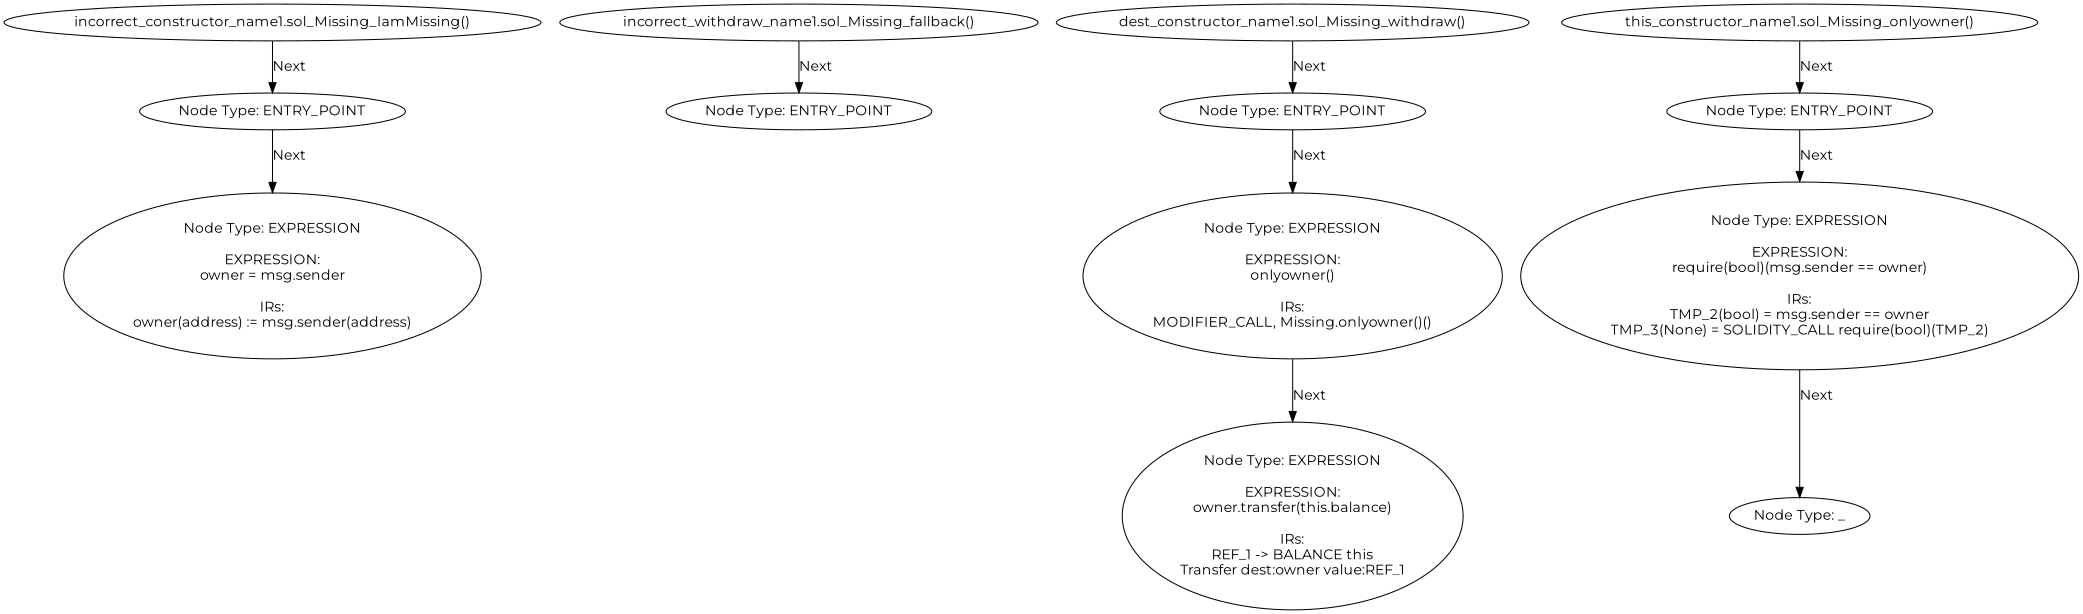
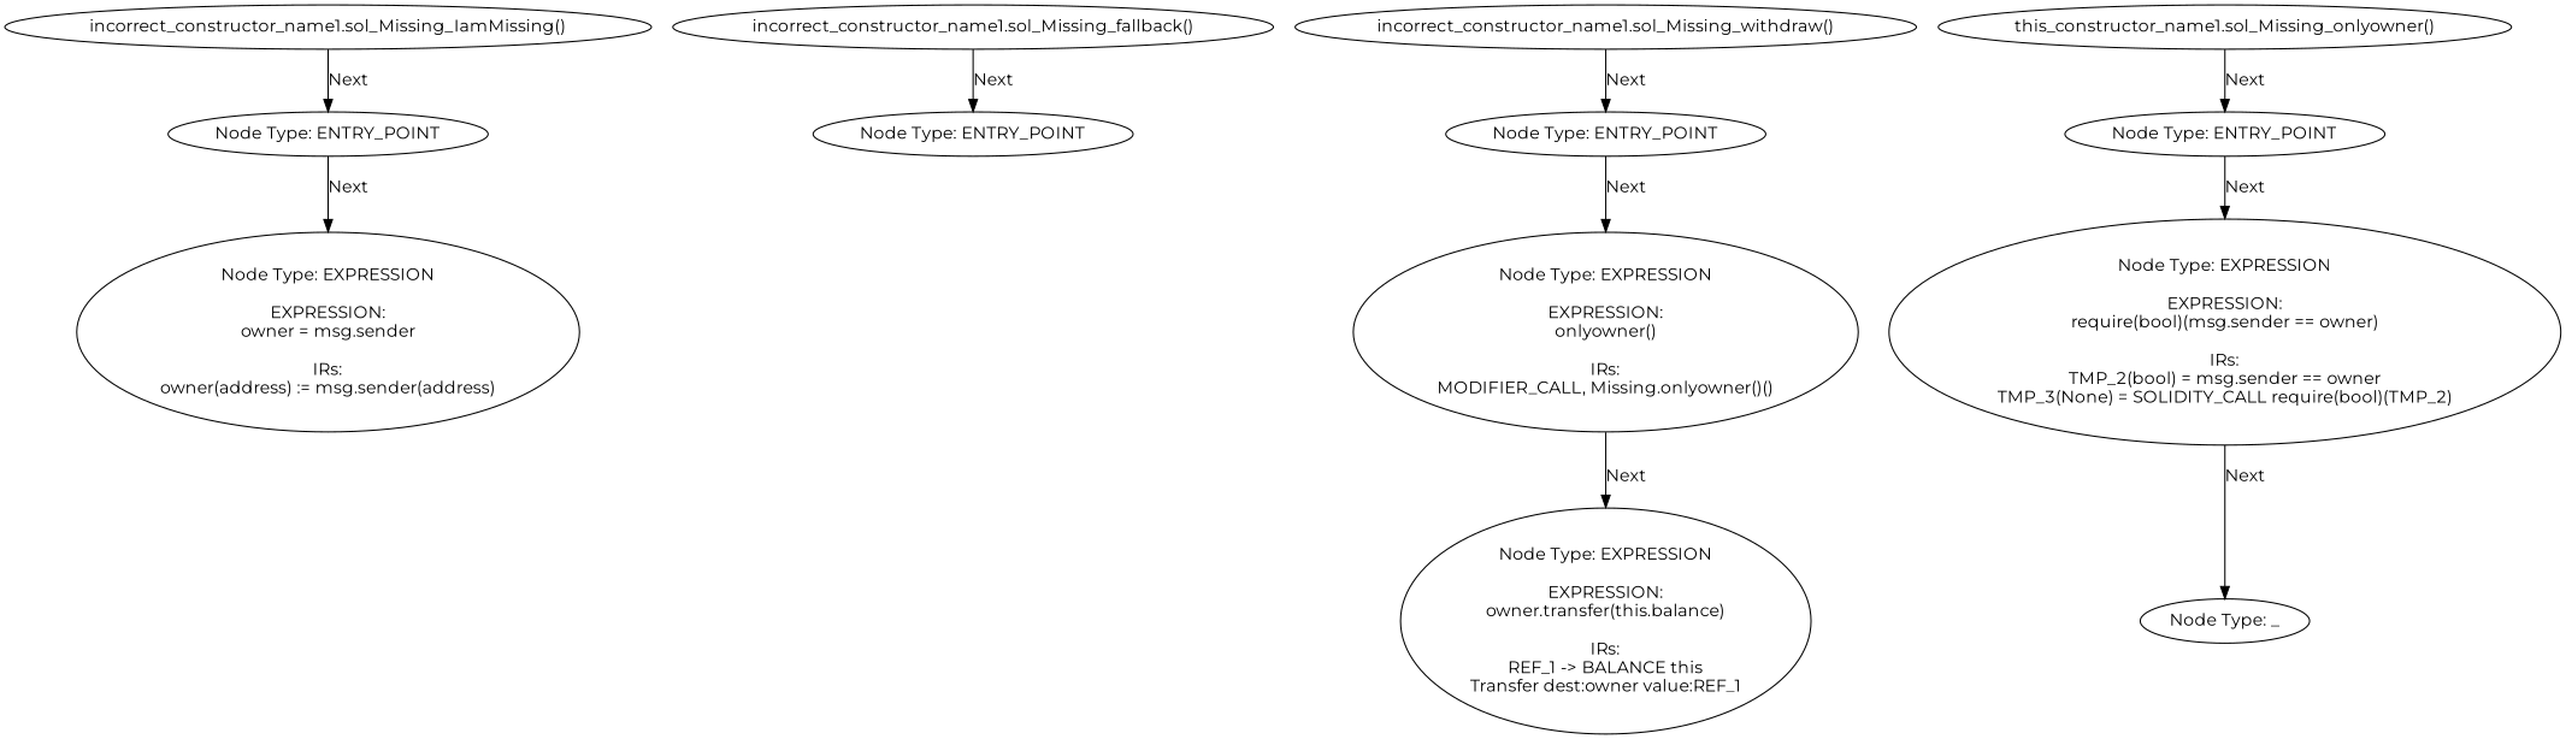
  digraph {
    fontname=Montserrat
    node [contract_name=Missing fontname=Montserrat function_fullname="withdraw()" node_expression=None node_info_vulnerabilities=None node_irs=None node_source_code_lines="[26]" node_type=ENTRY_POINT source_file="incorrect_constructor_name1.sol"]
    edge [edge_type=next fontname=Montserrat]
    n1 [function_fullname="IamMissing()" label="Node Type: ENTRY_POINT\n" node_source_code_lines="[22, 23, 24]"]
    n2 [function_fullname="IamMissing()" label="Node Type: EXPRESSION\n\nEXPRESSION:\nowner = msg.sender\n\nIRs:\nowner(address) := msg.sender(address)" node_expression="owner = msg.sender" node_irs="owner(address) := msg.sender(address)" node_source_code_lines="[23]" node_type=EXPRESSION]
    n3 [function_fullname="IamMissing()" label="incorrect_constructor_name1.sol_Missing_IamMissing()" node_info_vulnerabilities="[{'lines': [20], 'category': 'access_control'}]" node_source_code_lines="[20, 21, 22, 23, 24]" node_type=FUNCTION_NAME]
    n4 [function_fullname="fallback()" label="Node Type: ENTRY_POINT\n"]
-   n5 [function_fullname="fallback()" label="incorrect_withdraw_name1.sol_Missing_fallback()" node_type=FUNCTION_NAME]
+   n5 [function_fullname="fallback()" label="incorrect_constructor_name1.sol_Missing_fallback()" node_type=FUNCTION_NAME]
    n6 [label="Node Type: ENTRY_POINT\n" node_source_code_lines="[31, 32, 33]"]
    n7 [label="Node Type: EXPRESSION\n\nEXPRESSION:\nonlyowner()\n\nIRs:\nMODIFIER_CALL, Missing.onlyowner()()" node_expression="onlyowner()" node_irs="MODIFIER_CALL, Missing.onlyowner()()" node_source_code_lines="[30]" node_type=EXPRESSION]
    n8 [label="Node Type: EXPRESSION\n\nEXPRESSION:\nowner.transfer(this.balance)\n\nIRs:\nREF_1 -> BALANCE this\nTransfer dest:owner value:REF_1" node_expression="owner.transfer(this.balance)" node_irs="REF_1 -> BALANCE this\nTransfer dest:owner value:REF_1" node_source_code_lines="[32]" node_type=EXPRESSION]
-   n9 [label="dest_constructor_name1.sol_Missing_withdraw()" node_source_code_lines="[28, 29, 30, 31, 32, 33]" node_type=FUNCTION_NAME]
+   n9 [label="incorrect_constructor_name1.sol_Missing_withdraw()" node_source_code_lines="[28, 29, 30, 31, 32, 33]" node_type=FUNCTION_NAME]
    n10 [function_fullname="onlyowner()" label="Node Type: ENTRY_POINT\n" node_source_code_lines="[12, 13, 14, 15]"]
    n11 [function_fullname="onlyowner()" label="Node Type: EXPRESSION\n\nEXPRESSION:\nrequire(bool)(msg.sender == owner)\n\nIRs:\nTMP_2(bool) = msg.sender == owner\nTMP_3(None) = SOLIDITY_CALL require(bool)(TMP_2)" node_expression="require(bool)(msg.sender == owner)" node_irs="TMP_2(bool) = msg.sender == owner\nTMP_3(None) = SOLIDITY_CALL require(bool)(TMP_2)" node_source_code_lines="[13]" node_type=EXPRESSION]
    n12 [function_fullname="onlyowner()" label="Node Type: _\n" node_source_code_lines="[14]" node_type=_]
    n13 [function_fullname="onlyowner()" label="this_constructor_name1.sol_Missing_onlyowner()" node_source_code_lines="[12, 13, 14, 15]" node_type=FUNCTION_NAME]
    n1 -> n2 [label=Next]
    n3 -> n1 [label=Next]
    n5 -> n4 [label=Next]
    n6 -> n7 [label=Next]
    n7 -> n8 [label=Next]
    n9 -> n6 [label=Next]
    n10 -> n11 [label=Next]
    n11 -> n12 [label=Next]
    n13 -> n10 [label=Next]
  }
